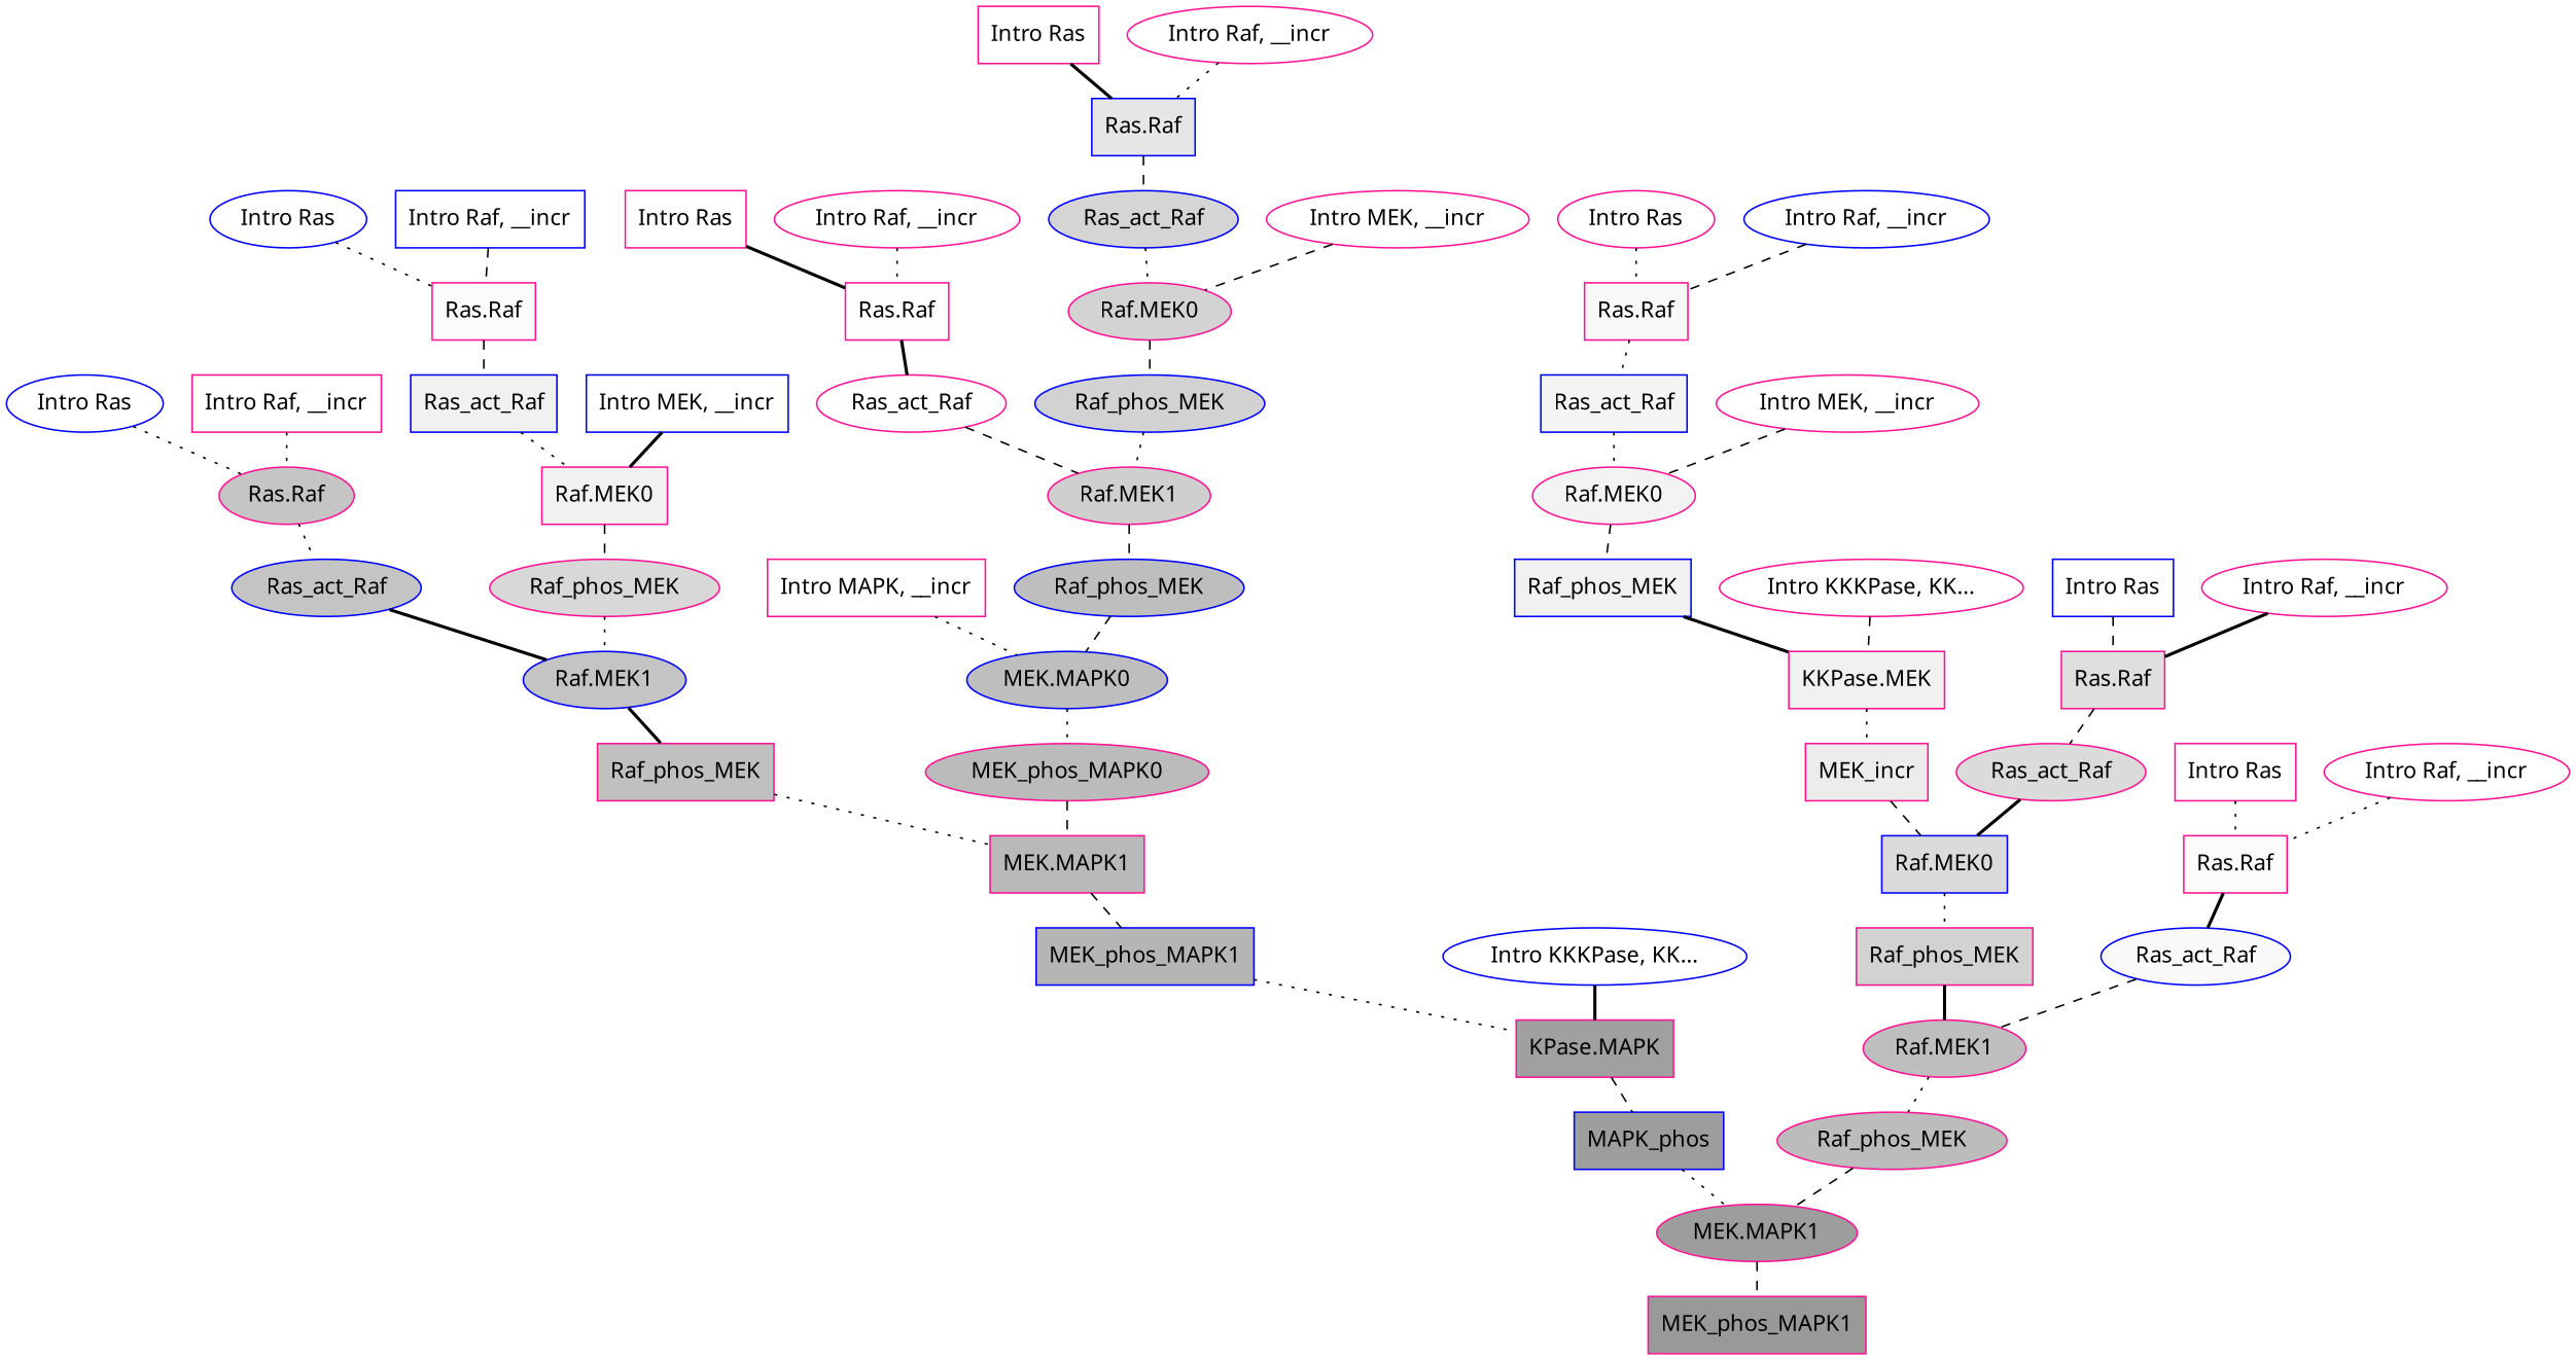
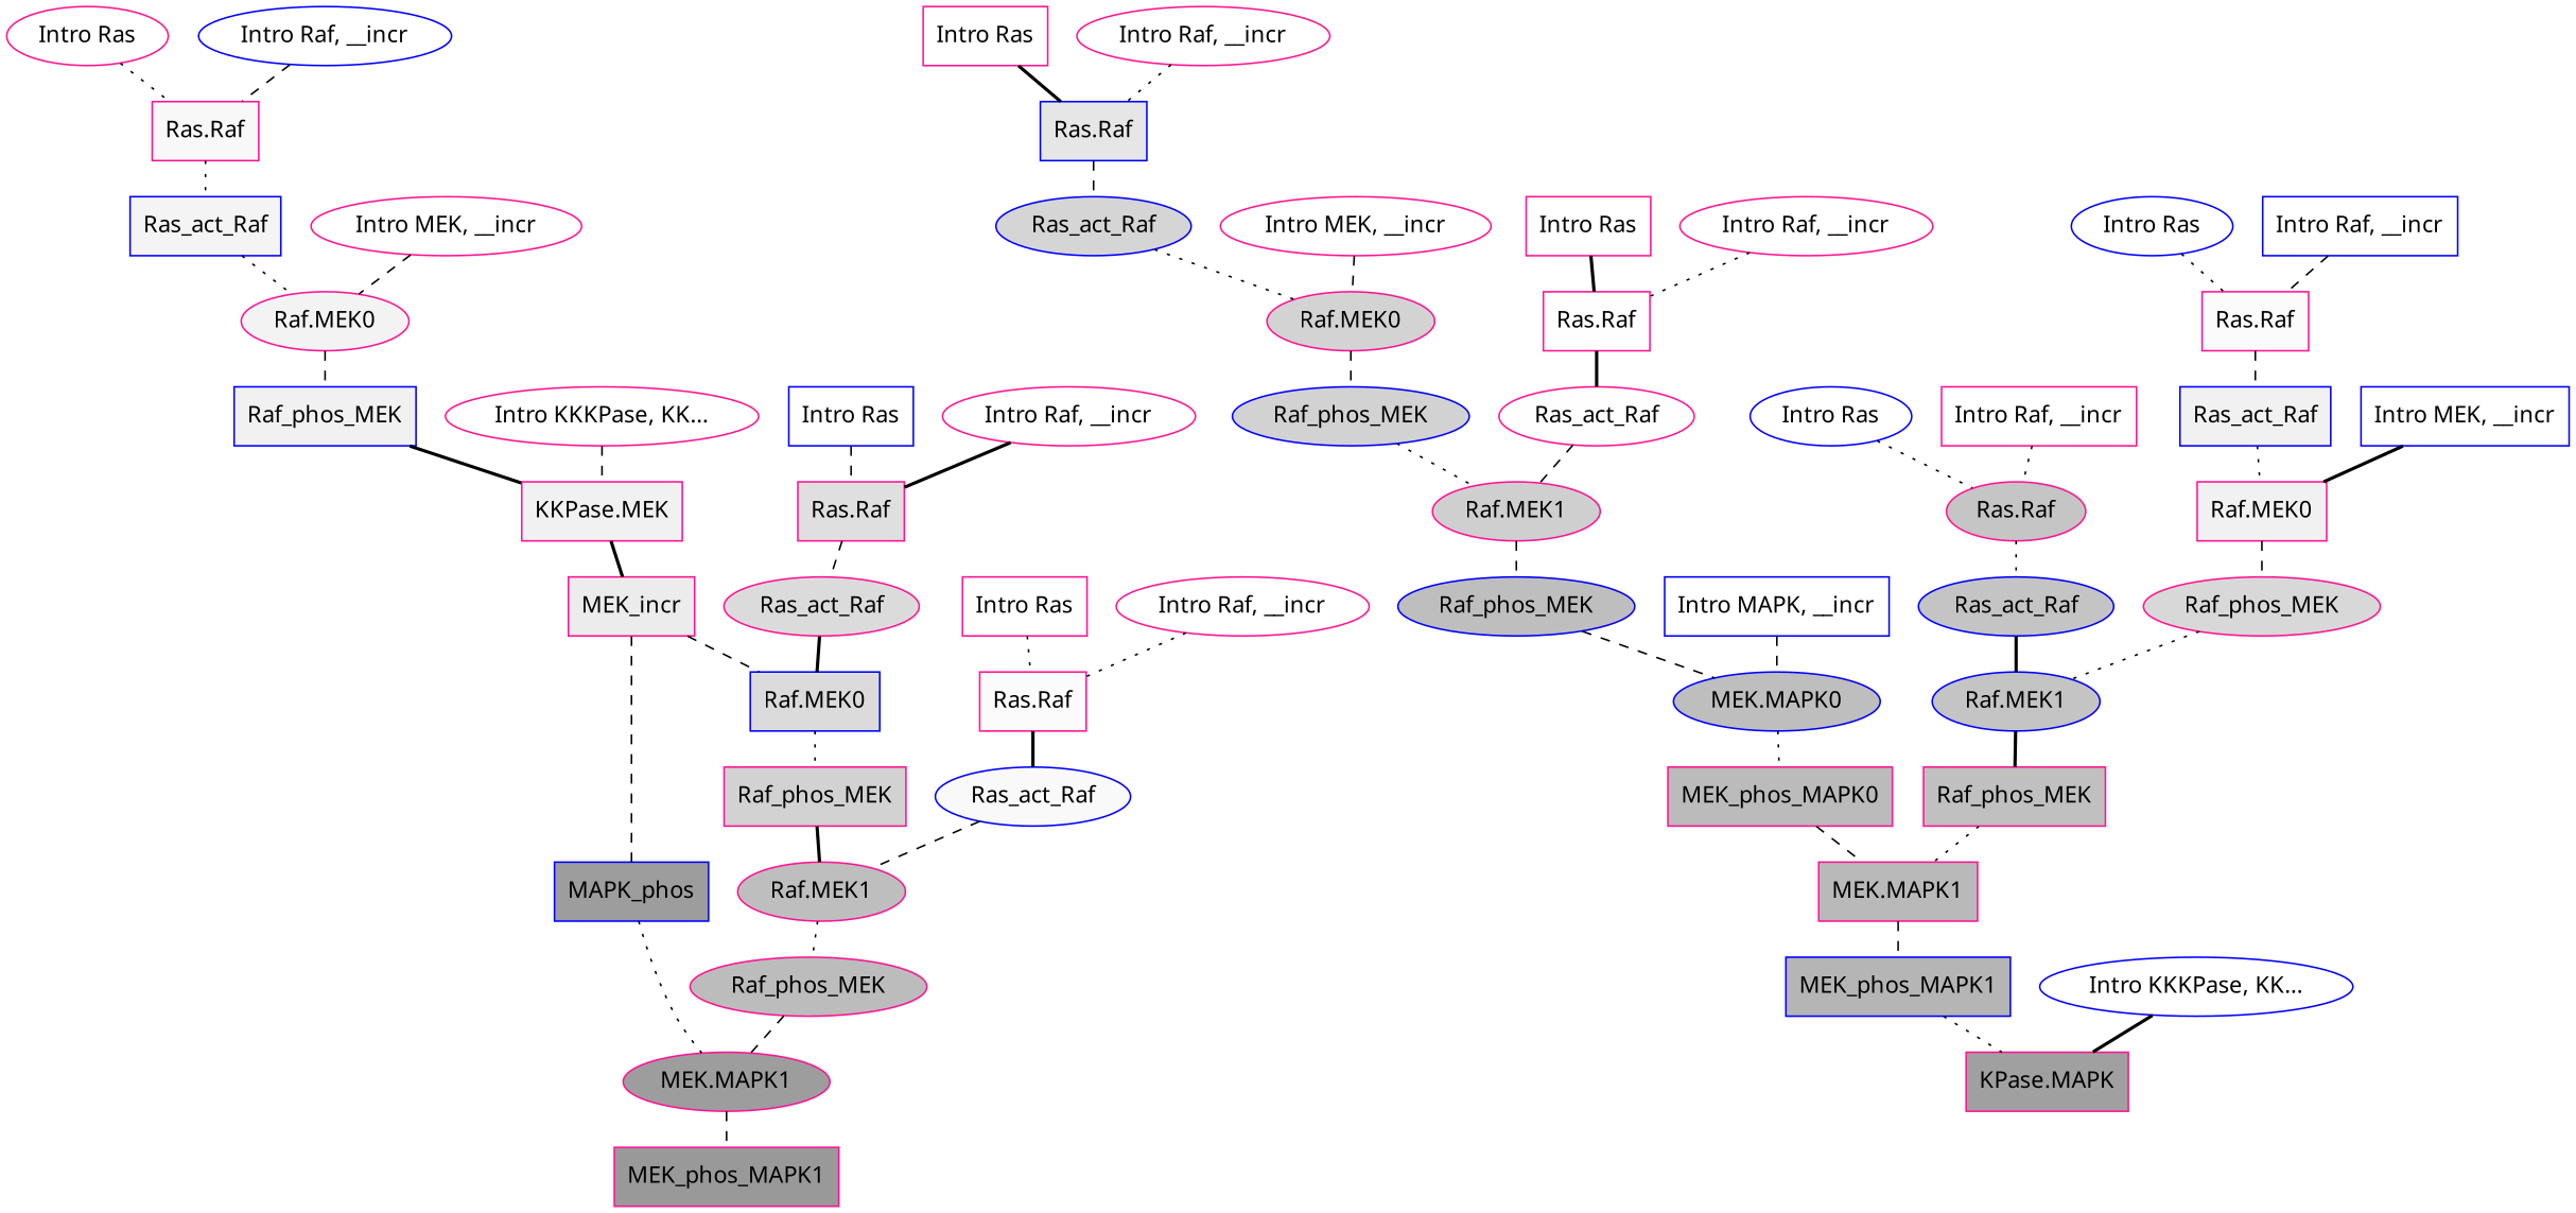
  digraph {
    rankdir=TB
    ranksep=0.30
    node [color=deeppink fillcolor="0.000 0.000 1.000" fontname="CMU Serif" shape=ellipse style=filled]
    edge [color="0.000 0.000 0.000" dir=none fontname="CMU Serif" style=dotted]
    n1 [label="Intro Ras"]
    n2 [fillcolor="0.000 0.000 0.970" label="Ras.Raf" shape=box]
    n3 [color=blue fillcolor="0.000 0.000 0.956" label=Ras_act_Raf shape=box]
    n4 [label="Intro Ras" shape=box]
    n5 [fillcolor="0.000 0.000 0.983" label="Ras.Raf" shape=box]
    n6 [color=blue fillcolor="0.000 0.000 0.973" label=Ras_act_Raf]
    n7 [color=blue label="Intro Ras" shape=box]
    n8 [fillcolor="0.000 0.000 0.873" label="Ras.Raf" shape=box]
    n9 [fillcolor="0.000 0.000 0.858" label=Ras_act_Raf]
    n10 [label="Intro Ras" shape=box]
    n11 [fillcolor="0.000 0.000 0.994" label="Ras.Raf" shape=box]
    n12 [fillcolor="0.000 0.000 0.993" label=Ras_act_Raf]
    n13 [label="Intro Ras" shape=box]
    n14 [color=blue fillcolor="0.000 0.000 0.899" label="Ras.Raf" shape=box]
    n15 [color=blue fillcolor="0.000 0.000 0.835" label=Ras_act_Raf]
    n16 [color=blue label="Intro Ras"]
    n17 [fillcolor="0.000 0.000 0.981" label="Ras.Raf" shape=box]
    n18 [color=blue fillcolor="0.000 0.000 0.944" label=Ras_act_Raf shape=box]
    n19 [color=blue label="Intro Ras"]
    n20 [fillcolor="0.000 0.000 0.773" label="Ras.Raf"]
    n21 [color=blue fillcolor="0.000 0.000 0.769" label=Ras_act_Raf]
    n22 [color=blue label="Intro Raf, __incr" shape=box]
    n23 [label="Intro Raf, __incr"]
    n24 [color=blue label="Intro Raf, __incr"]
    n25 [label="Intro Raf, __incr"]
    n26 [label="Intro Raf, __incr"]
    n27 [label="Intro Raf, __incr" shape=box]
    n28 [label="Intro Raf, __incr"]
    n29 [label="Intro MEK, __incr"]
    n30 [fillcolor="0.000 0.000 0.953" label="Raf.MEK0"]
    n31 [color=blue fillcolor="0.000 0.000 0.942" label=Raf_phos_MEK shape=box]
    n32 [label="Intro MEK, __incr"]
    n33 [fillcolor="0.000 0.000 0.825" label="Raf.MEK0"]
    n34 [color=blue fillcolor="0.000 0.000 0.824" label=Raf_phos_MEK]
    n35 [color=blue label="Intro MEK, __incr" shape=box]
    n36 [fillcolor="0.000 0.000 0.942" label="Raf.MEK0" shape=box]
    n37 [fillcolor="0.000 0.000 0.847" label=Raf_phos_MEK]
-   n38 [label="Intro MAPK, __incr" shape=box]
+   n38 [color=blue label="Intro MAPK, __incr" shape=box]
    n39 [color=blue fillcolor="0.000 0.000 0.744" label="MEK.MAPK0"]
-   n40 [fillcolor="0.000 0.000 0.733" label=MEK_phos_MAPK0]
+   n40 [fillcolor="0.000 0.000 0.733" label=MEK_phos_MAPK0 shape=box]
    n41 [label="Intro KKKPase, KK..."]
    n42 [fillcolor="0.000 0.000 0.942" label="KKPase.MEK" shape=box]
    n43 [fillcolor="0.000 0.000 0.924" label=MEK_incr shape=box]
    n44 [color=blue label="Intro KKKPase, KK..."]
    n45 [fillcolor="0.000 0.000 0.628" label="KPase.MAPK" shape=box]
    n46 [color=blue fillcolor="0.000 0.000 0.614" label=MAPK_phos shape=box]
    n47 [fillcolor="0.000 0.000 0.809" label="Raf.MEK1"]
    n48 [color=blue fillcolor="0.000 0.000 0.744" label=Raf_phos_MEK]
    n49 [fillcolor="0.000 0.000 0.744" label="Raf.MEK1"]
    n50 [fillcolor="0.000 0.000 0.738" label=Raf_phos_MEK]
    n51 [color=blue fillcolor="0.000 0.000 0.858" label="Raf.MEK0" shape=box]
    n52 [color=blue fillcolor="0.000 0.000 0.769" label="Raf.MEK1"]
    n53 [fillcolor="0.000 0.000 0.821" label=Raf_phos_MEK shape=box]
    n54 [fillcolor="0.000 0.000 0.752" label=Raf_phos_MEK shape=box]
    n55 [fillcolor="0.000 0.000 0.723" label="MEK.MAPK1" shape=box]
    n56 [color=blue fillcolor="0.000 0.000 0.710" label=MEK_phos_MAPK1 shape=box]
    n57 [fillcolor="0.000 0.000 0.614" label="MEK.MAPK1"]
    n58 [fillcolor="0.000 0.000 0.600" label=MEK_phos_MAPK1 shape=box]
    n1 -> n2
    n2 -> n3
    n3 -> n30
    n4 -> n5
    n5 -> n6 [style=bold]
    n6 -> n49 [style=dashed]
    n7 -> n8 [style=dashed]
    n8 -> n9 [style=dashed]
    n9 -> n51 [style=bold]
    n10 -> n11 [style=bold]
    n11 -> n12 [style=bold]
    n12 -> n47 [style=dashed]
    n13 -> n14 [style=bold]
    n14 -> n15 [style=dashed]
    n15 -> n33
    n16 -> n17
    n17 -> n18 [style=dashed]
    n18 -> n36
    n19 -> n20
    n20 -> n21
    n21 -> n52 [style=bold]
    n22 -> n17 [style=dashed]
    n23 -> n14
    n24 -> n2 [style=dashed]
    n25 -> n5
    n26 -> n8 [style=bold]
    n27 -> n20
    n28 -> n11
    n29 -> n30 [style=dashed]
    n30 -> n31 [style=dashed]
    n31 -> n42 [style=bold]
    n32 -> n33 [style=dashed]
    n33 -> n34 [style=dashed]
    n34 -> n47
    n35 -> n36 [style=bold]
    n36 -> n37 [style=dashed]
    n37 -> n52
-   n38 -> n39
+   n38 -> n39 [style=dashed]
    n39 -> n40
    n40 -> n55 [style=dashed]
    n41 -> n42 [style=dashed]
-   n42 -> n43
+   n42 -> n43 [style=bold]
    n43 -> n51 [style=dashed]
    n44 -> n45 [style=bold]
-   n45 -> n46 [style=dashed]
+   n43 -> n46 [style=dashed]
    n46 -> n57
    n47 -> n48 [style=dashed]
    n48 -> n39 [style=dashed]
    n49 -> n50
    n50 -> n57 [style=dashed]
    n51 -> n53
    n52 -> n54 [style=bold]
    n53 -> n49 [style=bold]
    n54 -> n55
    n55 -> n56 [style=dashed]
    n56 -> n45
    n57 -> n58 [style=dashed]
  }
